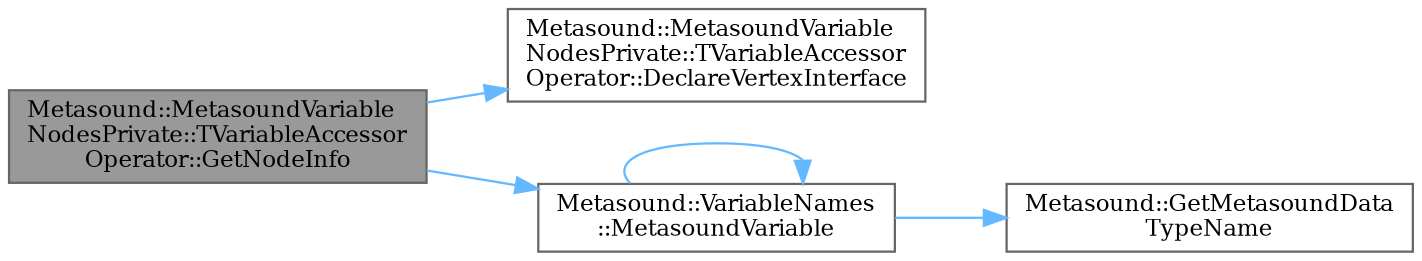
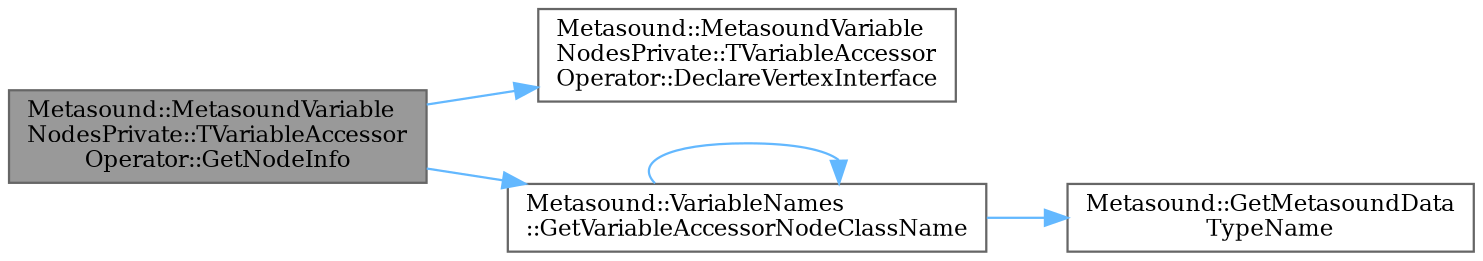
  digraph {
    rankdir=LR
    fontname="DejaVu Serif"
    node [color=grey40 fillcolor=white fontname="DejaVu Serif" fontsize=10 shape=box style=filled]
    edge [color=steelblue1 fontname="DejaVu Serif" fontsize=10 labelfontname=Helvetica labelfontsize=10 style=solid]
    n1 [color=gray40 fillcolor=grey60 fontcolor=black height=0.2 label="Metasound::MetasoundVariable\lNodesPrivate::TVariableAccessor\lOperator::GetNodeInfo" width=0.4]
    n2 [height=0.2 label="Metasound::MetasoundVariable\lNodesPrivate::TVariableAccessor\lOperator::DeclareVertexInterface" width=0.4]
-   n3 [height=0.2 label="Metasound::VariableNames\l::MetasoundVariable" width=0.4]
+   n3 [height=0.2 label="Metasound::VariableNames\l::GetVariableAccessorNodeClassName" width=0.4]
    n4 [height=0.2 label="Metasound::GetMetasoundData\lTypeName" width=0.4]
    n1 -> n2
    n1 -> n3
    n3 -> n3
    n3 -> n4
  }
